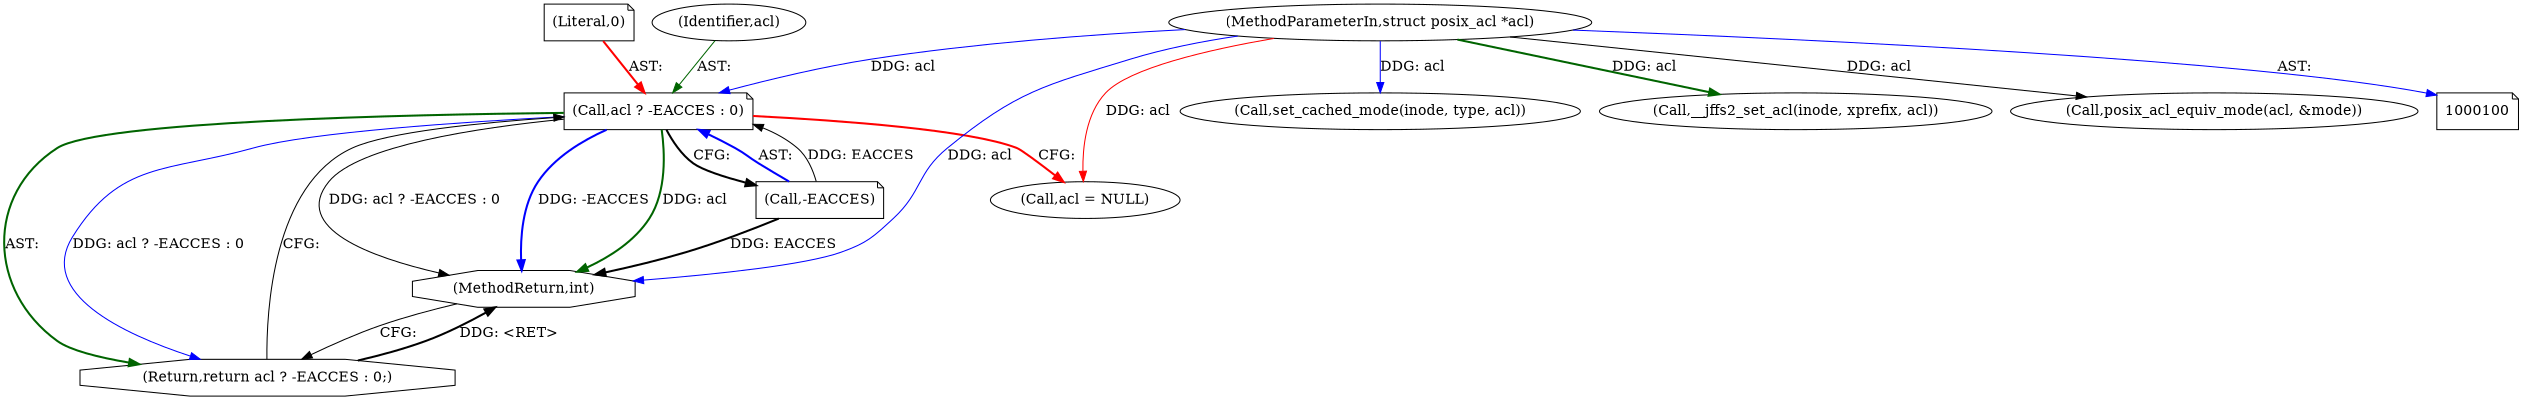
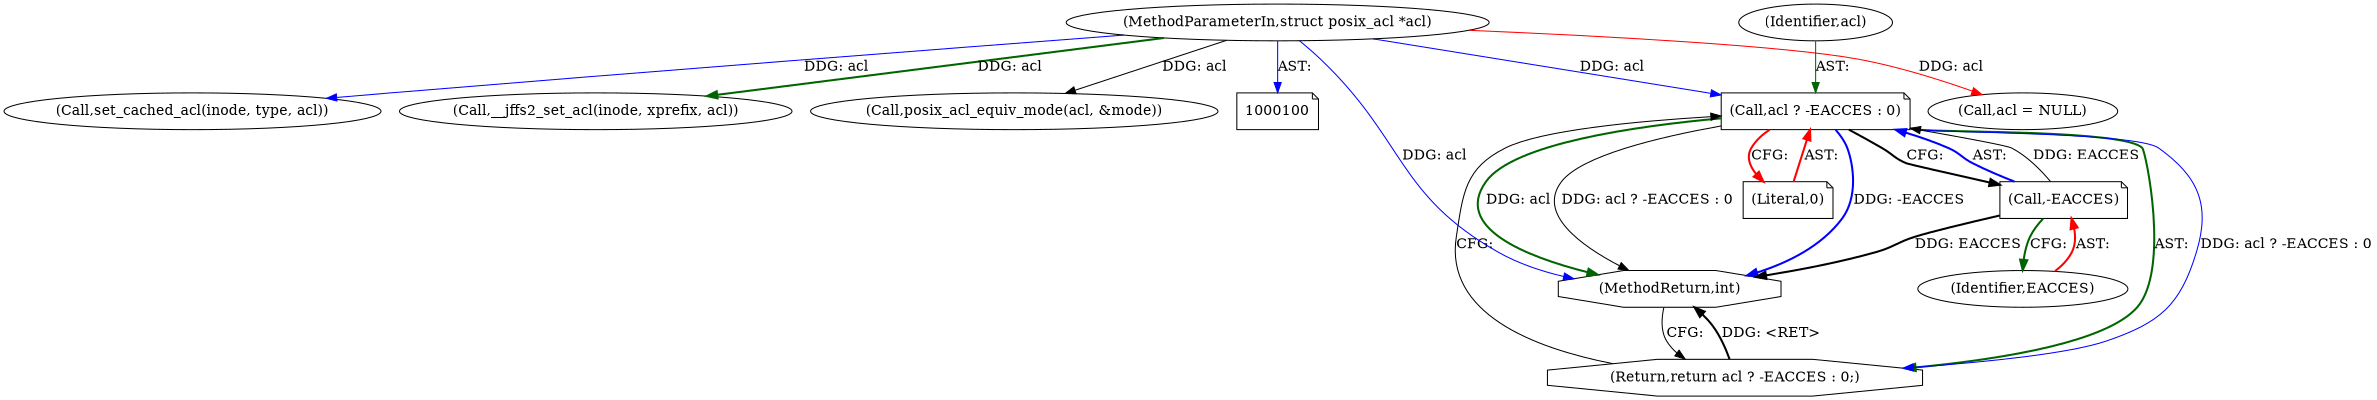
  digraph {
    node [shape=ellipse]
    edge [color=black style=bold]
    n1 [label="(Call,acl ? -EACCES : 0)" shape=note]
    n2 [label="(Call,-EACCES)" shape=note]
    n3 [label="(Return,return acl ? -EACCES : 0;)" shape=octagon]
    n4 [label="(Literal,0)" shape=note]
    n5 [label="(MethodReturn,int)" shape=octagon]
+   n6 [label="(Identifier,EACCES)"]
    n7 [label="(MethodParameterIn,struct posix_acl *acl)"]
    n8 [label="(Call,acl = NULL)"]
-   n9 [label="(Call,set_cached_mode(inode, type, acl))"]
+   n9 [label="(Call,set_cached_acl(inode, type, acl))"]
    n10 [label="(Call,__jffs2_set_acl(inode, xprefix, acl))"]
    n11 [label="(Call,posix_acl_equiv_mode(acl, &mode))"]
    1000100 [shape=note]
    n13 [label="(Identifier,acl)"]
    n1 -> n2 [label="CFG: "]
    n1 -> n3 [color=darkgreen label="AST: "]
    n1 -> n3 [color=blue label="DDG: acl ? -EACCES : 0" style=solid]
-   n1 -> n8 [color=red label="CFG: "]
+   n1 -> n4 [color=red label="CFG: "]
    n1 -> n5 [label="DDG: acl ? -EACCES : 0" style=solid]
    n1 -> n5 [color=blue label="DDG: -EACCES"]
    n1 -> n5 [color=darkgreen label="DDG: acl"]
    n2 -> n1 [color=blue label="AST: "]
    n2 -> n1 [label="DDG: EACCES" style=solid]
    n2 -> n5 [label="DDG: EACCES"]
+   n2 -> n6 [color=darkgreen label="CFG: "]
    n3 -> n1 [label="CFG: " style=solid]
    n3 -> n5 [label="DDG: <RET>"]
    n4 -> n1 [color=red label="AST: "]
    n5 -> n3 [label="CFG: " style=solid]
+   n6 -> n2 [color=red label="AST: "]
    n7 -> n1 [color=blue label="DDG: acl" style=solid]
    n7 -> n5 [color=blue label="DDG: acl" style=solid]
    n7 -> n8 [color=red label="DDG: acl" style=solid]
    n7 -> n9 [color=blue label="DDG: acl" style=solid]
    n7 -> n10 [color=darkgreen label="DDG: acl"]
    n7 -> n11 [label="DDG: acl" style=solid]
    n7 -> 1000100 [color=blue label="AST: " style=solid]
    n13 -> n1 [color=darkgreen label="AST: " style=solid]
  }
